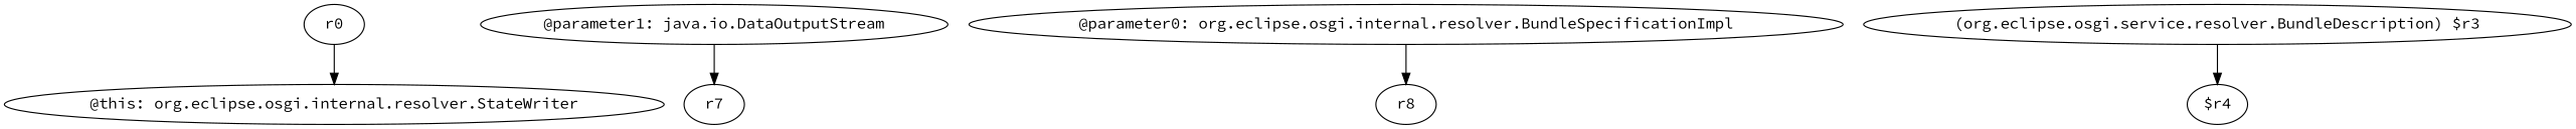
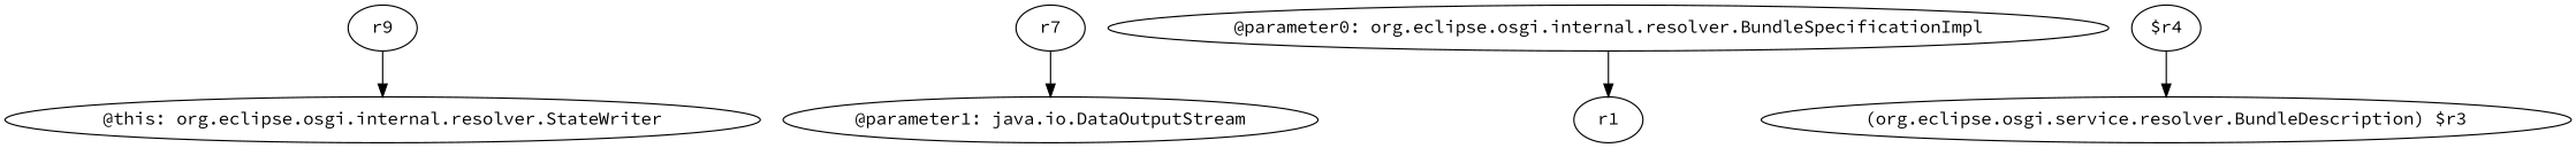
  digraph {
    fontname="Source Code Pro"
    node [fontname="Source Code Pro"]
    edge [fontname="Source Code Pro"]
    n1 [label="@this: org.eclipse.osgi.internal.resolver.StateWriter"]
-   n2 [label=r0]
+   n2 [label=r9]
    n3 [label="@parameter1: java.io.DataOutputStream"]
    n4 [label=r7]
    n5 [label="@parameter0: org.eclipse.osgi.internal.resolver.BundleSpecificationImpl"]
-   n6 [label=r8]
+   n6 [label=r1]
    n7 [label="(org.eclipse.osgi.service.resolver.BundleDescription) $r3"]
    n8 [label="$r4"]
    n2 -> n1
-   n3 -> n4
+   n4 -> n3
    n5 -> n6
-   n7 -> n8
+   n8 -> n7
  }
